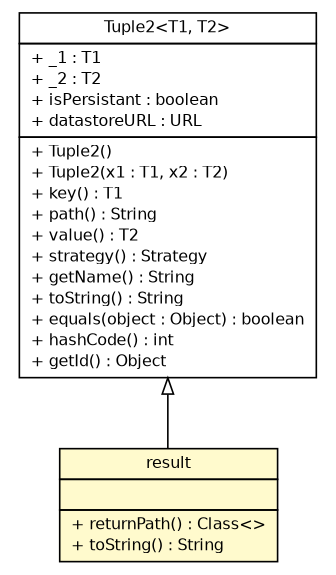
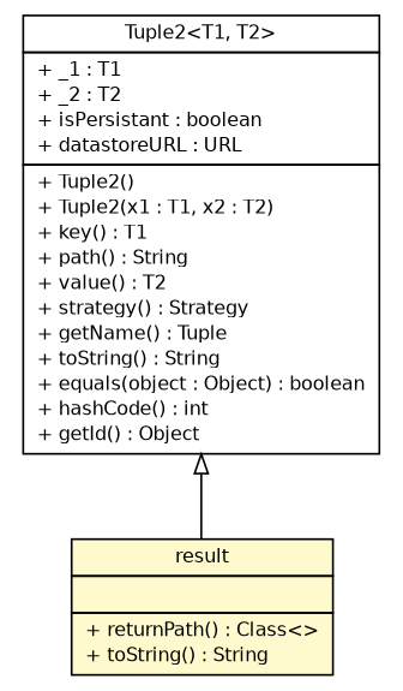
  digraph {
    nodesep=0.25
    ranksep=0.5
    node [fontcolor=black fontname=Helvetica fontsize=10.0 shape=plaintext]
-   n1 [label=<<table title="sorcer.co.tuple.Tuple2" border="0" cellborder="1" cellspacing="0" cellpadding="2" port="p" href="../co/tuple/Tuple2.html"> 		<tr><td><table border="0" cellspacing="0" cellpadding="1"> <tr><td align="center" balign="center"> Tuple2&lt;T1, T2&gt; </td></tr> 		</table></td></tr> 		<tr><td><table border="0" cellspacing="0" cellpadding="1"> <tr><td align="left" balign="left"> + _1 : T1 </td></tr> <tr><td align="left" balign="left"> + _2 : T2 </td></tr> <tr><td align="left" balign="left"> + isPersistant : boolean </td></tr> <tr><td align="left" balign="left"> + datastoreURL : URL </td></tr> 		</table></td></tr> 		<tr><td><table border="0" cellspacing="0" cellpadding="1"> <tr><td align="left" balign="left"> + Tuple2() </td></tr> <tr><td align="left" balign="left"> + Tuple2(x1 : T1, x2 : T2) </td></tr> <tr><td align="left" balign="left"> + key() : T1 </td></tr> <tr><td align="left" balign="left"> + path() : String </td></tr> <tr><td align="left" balign="left"> + value() : T2 </td></tr> <tr><td align="left" balign="left"> + strategy() : Strategy </td></tr> <tr><td align="left" balign="left"> + getName() : String </td></tr> <tr><td align="left" balign="left"> + toString() : String </td></tr> <tr><td align="left" balign="left"> + equals(object : Object) : boolean </td></tr> <tr><td align="left" balign="left"> + hashCode() : int </td></tr> <tr><td align="left" balign="left"> + getId() : Object </td></tr> 		</table></td></tr> 		</table>>]
+   n1 [label=<<table title="sorcer.co.tuple.Tuple2" border="0" cellborder="1" cellspacing="0" cellpadding="2" port="p" href="../co/tuple/Tuple2.html"> 		<tr><td><table border="0" cellspacing="0" cellpadding="1"> <tr><td align="center" balign="center"> Tuple2&lt;T1, T2&gt; </td></tr> 		</table></td></tr> 		<tr><td><table border="0" cellspacing="0" cellpadding="1"> <tr><td align="left" balign="left"> + _1 : T1 </td></tr> <tr><td align="left" balign="left"> + _2 : T2 </td></tr> <tr><td align="left" balign="left"> + isPersistant : boolean </td></tr> <tr><td align="left" balign="left"> + datastoreURL : URL </td></tr> 		</table></td></tr> 		<tr><td><table border="0" cellspacing="0" cellpadding="1"> <tr><td align="left" balign="left"> + Tuple2() </td></tr> <tr><td align="left" balign="left"> + Tuple2(x1 : T1, x2 : T2) </td></tr> <tr><td align="left" balign="left"> + key() : T1 </td></tr> <tr><td align="left" balign="left"> + path() : String </td></tr> <tr><td align="left" balign="left"> + value() : T2 </td></tr> <tr><td align="left" balign="left"> + strategy() : Strategy </td></tr> <tr><td align="left" balign="left"> + getName() : Tuple </td></tr> <tr><td align="left" balign="left"> + toString() : String </td></tr> <tr><td align="left" balign="left"> + equals(object : Object) : boolean </td></tr> <tr><td align="left" balign="left"> + hashCode() : int </td></tr> <tr><td align="left" balign="left"> + getId() : Object </td></tr> 		</table></td></tr> 		</table>>]
    n2 [label=<<table title="sorcer.eo.operator.result" border="0" cellborder="1" cellspacing="0" cellpadding="2" port="p" bgcolor="lemonChiffon" href="./operator.result.html"> 		<tr><td><table border="0" cellspacing="0" cellpadding="1"> <tr><td align="center" balign="center"> result </td></tr> 		</table></td></tr> 		<tr><td><table border="0" cellspacing="0" cellpadding="1"> <tr><td align="left" balign="left">  </td></tr> 		</table></td></tr> 		<tr><td><table border="0" cellspacing="0" cellpadding="1"> <tr><td align="left" balign="left"> + returnPath() : Class&lt;&gt; </td></tr> <tr><td align="left" balign="left"> + toString() : String </td></tr> 		</table></td></tr> 		</table>>]
    n1 -> n2 [arrowtail=empty dir=back fontname=Helvetica fontsize=10 headport=p labelfontname=Helvetica labelfontsize=10 tailport=p]
  }
